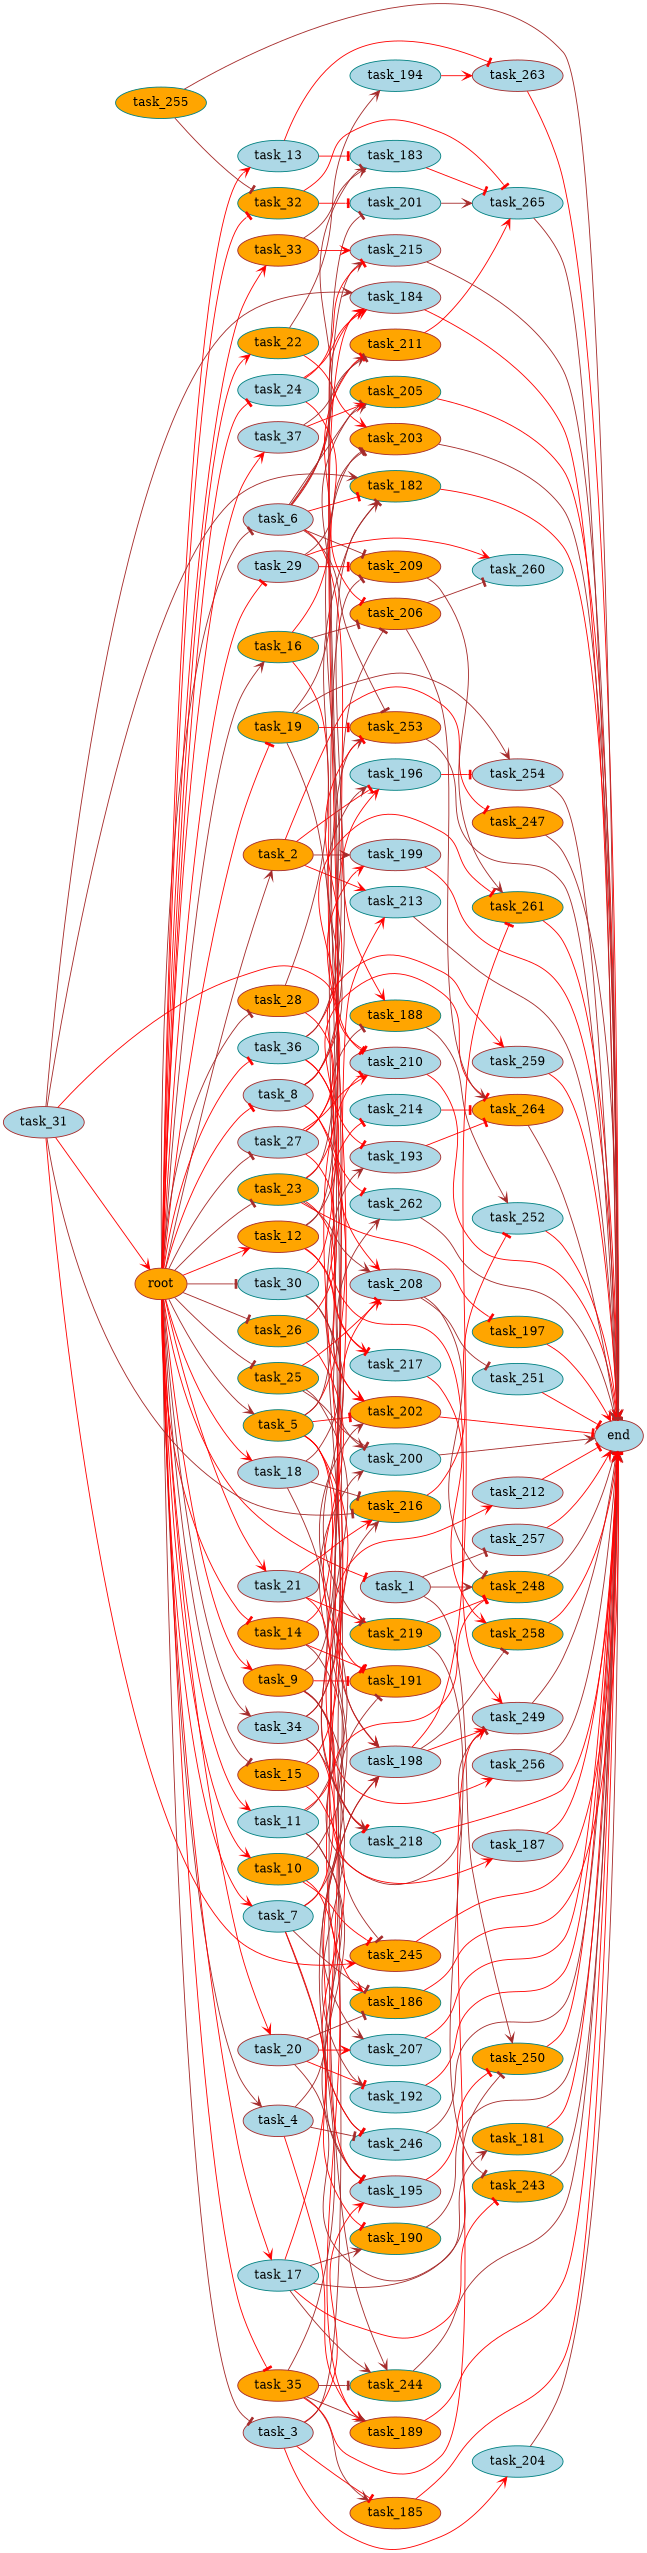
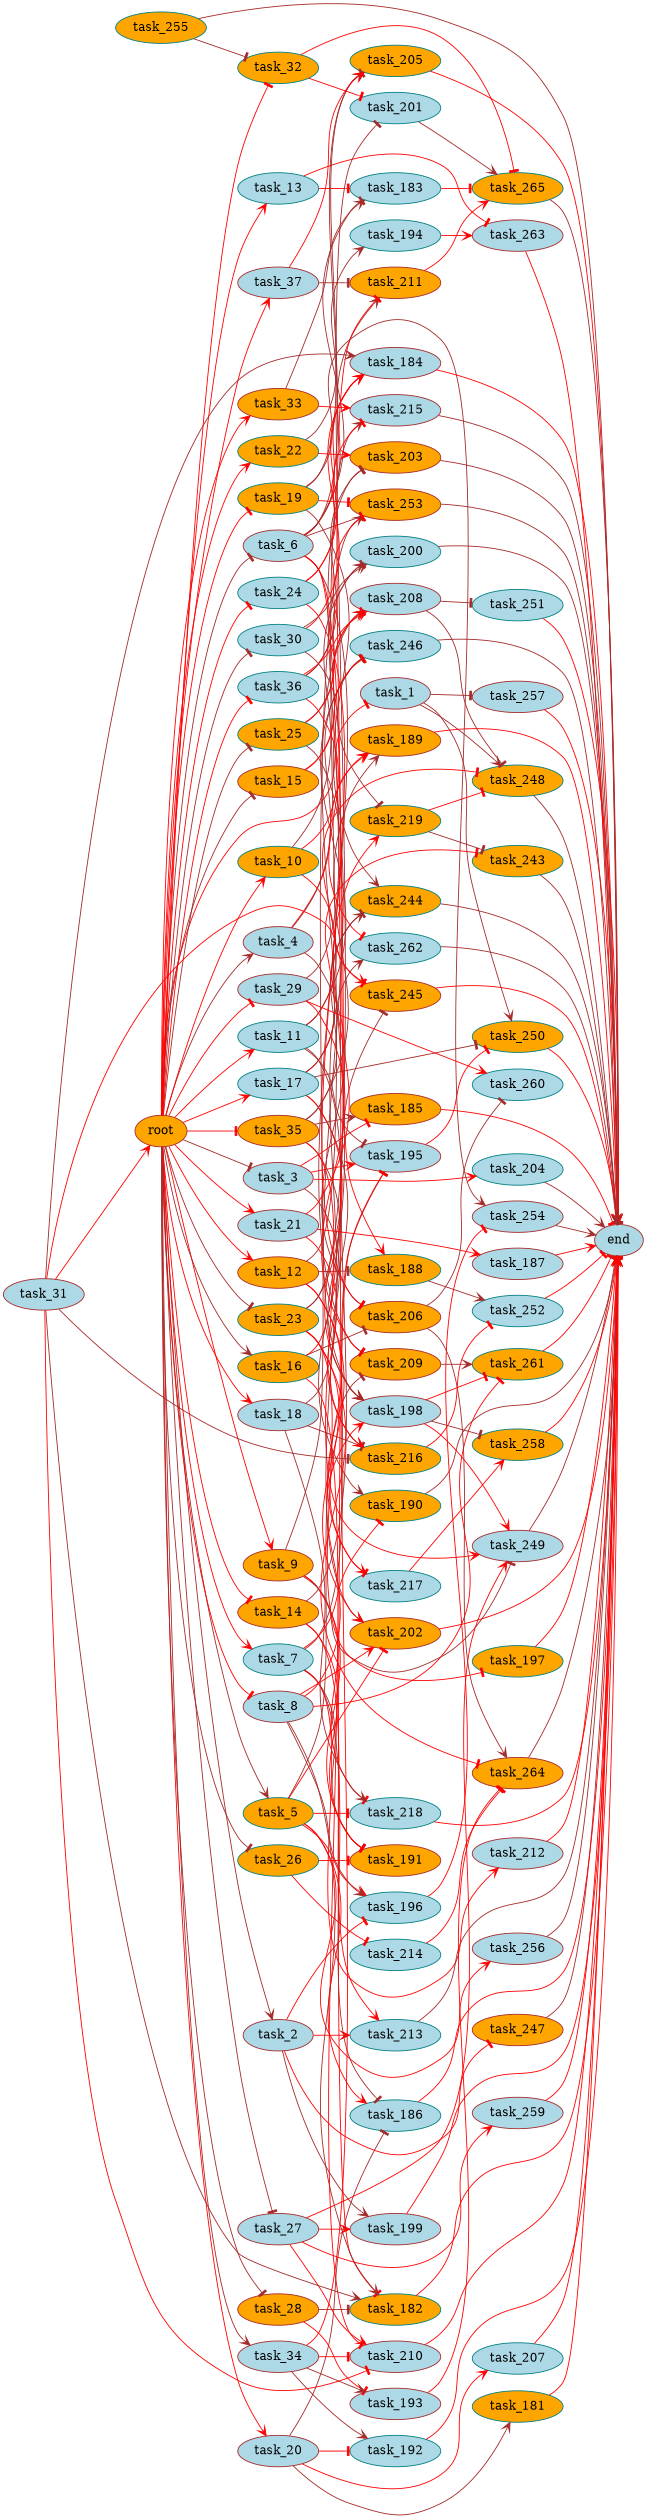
  digraph {
    rankdir=LR
    node [color=brown fillcolor=lightblue style=filled]
    edge [arrowhead=tee color=red]
    root [fillcolor=orange]
    task_1
-   task_2 [fillcolor=orange]
+   task_2
    task_3
    task_4
    task_5 [color=teal fillcolor=orange]
    task_6
    task_7 [color=teal]
    task_8
    task_9 [fillcolor=orange]
    task_10 [color=teal fillcolor=orange]
    task_11 [color=teal]
    task_12 [fillcolor=orange]
    task_13 [color=teal]
    task_14 [fillcolor=orange]
    task_15 [fillcolor=orange]
    task_16 [color=teal fillcolor=orange]
    task_17 [color=teal]
    task_18
    task_19 [color=teal fillcolor=orange]
    task_20
    task_21
    task_22 [color=teal fillcolor=orange]
    task_23 [color=teal fillcolor=orange]
    task_24 [color=teal]
    task_25 [color=teal fillcolor=orange]
    task_26 [color=teal fillcolor=orange]
    task_27
    task_28 [fillcolor=orange]
    task_29
    task_30 [color=teal]
    task_32 [color=teal fillcolor=orange]
    task_33 [fillcolor=orange]
    task_34
    task_35 [fillcolor=orange]
    task_36 [color=teal]
    task_37
    task_248 [color=teal fillcolor=orange]
    task_250 [color=teal fillcolor=orange]
    task_257
    task_247 [fillcolor=orange]
    task_196 [color=teal]
    task_199
    task_213 [color=teal]
    task_185 [fillcolor=orange]
    task_195
    task_204 [color=teal]
    task_216 [color=teal fillcolor=orange]
    task_189 [fillcolor=orange]
    task_206 [fillcolor=orange]
    task_246 [color=teal]
-   task_186 [color=teal fillcolor=orange]
+   task_186 [color=teal]
    task_202 [fillcolor=orange]
    task_209 [fillcolor=orange]
    task_218 [color=teal]
    task_256
    task_182 [color=teal fillcolor=orange]
    task_183 [color=teal]
    task_184
    task_188 [color=teal fillcolor=orange]
    task_205 [color=teal fillcolor=orange]
    task_211 [fillcolor=orange]
    task_253 [fillcolor=orange]
    task_190 [color=teal fillcolor=orange]
    task_191 [fillcolor=orange]
    task_212
    task_198
    task_261 [color=teal fillcolor=orange]
    task_207 [color=teal]
    task_249
    task_200 [color=teal]
    task_245 [fillcolor=orange]
    task_215
    task_217 [color=teal]
    task_263
    task_208
    task_210
    task_243 [color=teal fillcolor=orange]
    task_244 [color=teal fillcolor=orange]
    task_262 [color=teal]
    task_254
    task_181 [color=teal fillcolor=orange]
    task_192 [color=teal]
    task_187
    task_219 [color=teal fillcolor=orange]
    task_194 [color=teal]
    task_203 [fillcolor=orange]
    task_197 [color=teal fillcolor=orange]
    task_201 [color=teal]
    task_264 [fillcolor=orange]
    task_214 [color=teal]
    task_259
    task_193
    task_260 [color=teal]
    task_31
-   task_265 [color=teal]
+   task_265 [color=teal fillcolor=orange]
    end
    task_252 [color=teal]
    task_258 [color=teal fillcolor=orange]
    task_251 [color=teal]
    task_255 [color=teal fillcolor=orange]
    root -> task_1
    root -> task_2 [arrowhead=vee color=brown]
    root -> task_3 [color=brown]
    root -> task_4 [arrowhead=vee color=brown]
    root -> task_5 [arrowhead=vee color=brown]
    root -> task_6 [color=brown]
    root -> task_7 [arrowhead=vee]
    root -> task_8
    root -> task_9 [arrowhead=vee]
    root -> task_10 [arrowhead=vee]
    root -> task_11 [arrowhead=vee]
    root -> task_12 [arrowhead=vee]
    root -> task_13 [arrowhead=vee]
    root -> task_14
    root -> task_15 [color=brown]
    root -> task_16 [arrowhead=vee color=brown]
    root -> task_17 [arrowhead=vee]
    root -> task_18 [arrowhead=vee]
    root -> task_19
    root -> task_20 [arrowhead=vee]
    root -> task_21 [arrowhead=vee]
    root -> task_22 [arrowhead=vee]
    root -> task_23 [color=brown]
    root -> task_24
    root -> task_25 [color=brown]
    root -> task_26 [color=brown]
    root -> task_27 [color=brown]
    root -> task_28 [color=brown]
    root -> task_29
    root -> task_30 [color=brown]
    root -> task_32
    root -> task_33 [arrowhead=vee]
    root -> task_34 [arrowhead=vee color=brown]
    root -> task_35
    root -> task_36
    root -> task_37 [arrowhead=vee]
    task_1 -> task_248 [arrowhead=vee color=brown]
    task_1 -> task_250 [arrowhead=vee color=brown]
    task_1 -> task_257 [color=brown]
    task_2 -> task_247
    task_2 -> task_196
    task_2 -> task_199 [arrowhead=vee color=brown]
    task_2 -> task_213 [arrowhead=vee]
    task_3 -> task_185
    task_3 -> task_195 [arrowhead=vee]
    task_3 -> task_204 [arrowhead=vee]
    task_3 -> task_216 [arrowhead=vee color=brown]
    task_4 -> task_189 [arrowhead=vee]
    task_4 -> task_206 [color=brown]
    task_4 -> task_246 [color=brown]
    task_5 -> task_196 [arrowhead=vee]
    task_5 -> task_186 [arrowhead=vee]
    task_5 -> task_202
    task_5 -> task_209 [color=brown]
    task_5 -> task_218
    task_5 -> task_256 [arrowhead=vee]
    task_6 -> task_209 [color=brown]
    task_6 -> task_182
    task_6 -> task_183 [color=brown]
    task_6 -> task_184 [arrowhead=vee]
    task_6 -> task_188 [arrowhead=vee]
    task_6 -> task_205 [arrowhead=vee color=brown]
    task_6 -> task_211 [arrowhead=vee color=brown]
    task_6 -> task_253 [color=brown]
    task_7 -> task_195 [color=brown]
    task_7 -> task_186 [color=brown]
    task_7 -> task_190
    task_7 -> task_191 [color=brown]
    task_7 -> task_212 [arrowhead=vee]
    task_8 -> task_196 [arrowhead=vee color=brown]
    task_8 -> task_202 [arrowhead=vee]
    task_8 -> task_182 [arrowhead=vee color=brown]
    task_8 -> task_198 [arrowhead=vee]
    task_8 -> task_261
    task_9 -> task_218
    task_9 -> task_253 [arrowhead=vee color=brown]
    task_9 -> task_191
-   task_9 -> task_207 [arrowhead=vee color=brown]
    task_9 -> task_249 [color=brown]
    task_10 -> task_189 [arrowhead=vee]
    task_10 -> task_200 [arrowhead=vee color=brown]
    task_10 -> task_245
    task_11 -> task_248
    task_11 -> task_195 [color=brown]
    task_11 -> task_246 [color=brown]
    task_11 -> task_202 [arrowhead=vee color=brown]
    task_12 -> task_202 [arrowhead=vee]
    task_12 -> task_188 [color=brown]
    task_12 -> task_215 [arrowhead=vee color=brown]
    task_12 -> task_217
    task_13 -> task_183
    task_13 -> task_263
    task_14 -> task_213 [arrowhead=vee]
    task_14 -> task_191
    task_14 -> task_245 [color=brown]
    task_15 -> task_246
    task_15 -> task_208
    task_16 -> task_206 [color=brown]
    task_16 -> task_211
    task_16 -> task_210
    task_17 -> task_250 [color=brown]
    task_17 -> task_190 [arrowhead=vee color=brown]
    task_17 -> task_198 [arrowhead=vee]
    task_17 -> task_243
    task_17 -> task_244 [arrowhead=vee color=brown]
    task_18 -> task_216 [color=brown]
    task_18 -> task_218 [arrowhead=vee color=brown]
    task_18 -> task_262 [arrowhead=vee color=brown]
    task_19 -> task_205 [color=brown]
    task_19 -> task_253
    task_19 -> task_244 [arrowhead=vee color=brown]
    task_19 -> task_254 [arrowhead=vee color=brown]
    task_20 -> task_186 [color=brown]
    task_20 -> task_207 [arrowhead=vee]
    task_20 -> task_181 [arrowhead=vee color=brown]
    task_20 -> task_192
    task_21 -> task_216 [arrowhead=vee]
    task_21 -> task_187 [arrowhead=vee]
    task_21 -> task_219 [arrowhead=vee]
    task_22 -> task_194 [arrowhead=vee color=brown]
    task_22 -> task_203 [arrowhead=vee]
    task_23 -> task_217 [arrowhead=vee]
    task_23 -> task_208 [arrowhead=vee color=brown]
    task_23 -> task_197
    task_23 -> task_201 [color=brown]
    task_23 -> task_264
    task_24 -> task_206
    task_24 -> task_184 [arrowhead=vee]
    task_24 -> task_215
    task_25 -> task_198 [arrowhead=vee color=brown]
    task_25 -> task_200 [color=brown]
    task_25 -> task_208 [arrowhead=vee]
    task_26 -> task_191
    task_26 -> task_214
    task_27 -> task_199 [arrowhead=vee]
    task_27 -> task_249 [arrowhead=vee]
    task_27 -> task_210 [arrowhead=vee]
    task_27 -> task_259 [arrowhead=vee]
    task_28 -> task_182 [color=brown]
    task_28 -> task_193
    task_29 -> task_209
    task_29 -> task_203 [color=brown]
    task_29 -> task_260 [arrowhead=vee]
    task_30 -> task_184 [arrowhead=vee]
    task_30 -> task_200 [arrowhead=vee color=brown]
    task_30 -> task_219 [color=brown]
    task_32 -> task_201
    task_32 -> task_265
    task_33 -> task_183 [arrowhead=vee color=brown]
    task_33 -> task_215 [arrowhead=vee]
    task_34 -> task_195
    task_34 -> task_210
    task_34 -> task_192 [arrowhead=vee color=brown]
    task_34 -> task_193 [arrowhead=vee color=brown]
    task_35 -> task_185 [arrowhead=vee color=brown]
    task_35 -> task_189 [arrowhead=vee color=brown]
    task_35 -> task_198 [arrowhead=vee color=brown]
    task_35 -> task_249 [arrowhead=vee]
    task_35 -> task_244 [color=brown]
    task_36 -> task_253
    task_36 -> task_208 [arrowhead=vee]
    task_36 -> task_262
    task_36 -> task_203 [color=brown]
    task_37 -> task_205 [arrowhead=vee]
    task_37 -> task_211 [color=brown]
    task_248 -> end [color=brown]
    task_250 -> end [arrowhead=vee]
    task_257 -> end [arrowhead=vee]
    task_247 -> end [arrowhead=vee color=brown]
    task_196 -> task_254
    task_199 -> end
    task_213 -> end [arrowhead=vee color=brown]
    task_185 -> end
    task_195 -> task_250
    task_204 -> end [arrowhead=vee color=brown]
    task_216 -> task_252
    task_189 -> end [arrowhead=vee]
    task_206 -> task_264 [arrowhead=vee color=brown]
    task_206 -> task_260 [color=brown]
    task_246 -> end [color=brown]
    task_186 -> end
    task_202 -> end
    task_209 -> task_261 [arrowhead=vee color=brown]
    task_218 -> end [arrowhead=vee]
    task_256 -> end [color=brown]
    task_182 -> end
    task_183 -> task_265
    task_184 -> end
    task_188 -> task_252 [arrowhead=vee color=brown]
    task_205 -> end
    task_211 -> task_265 [arrowhead=vee]
    task_253 -> end [color=brown]
    task_190 -> end [color=brown]
    task_212 -> end
    task_198 -> task_261
    task_198 -> task_249 [arrowhead=vee]
    task_198 -> task_258 [color=brown]
    task_261 -> end
    task_207 -> end
    task_249 -> end [color=brown]
    task_200 -> end [arrowhead=vee color=brown]
    task_245 -> end
    task_215 -> end [arrowhead=vee color=brown]
    task_217 -> task_258 [arrowhead=vee]
    task_263 -> end [arrowhead=vee]
    task_208 -> task_248 [color=brown]
    task_208 -> task_251 [color=brown]
    task_210 -> end
    task_243 -> end [arrowhead=vee color=brown]
    task_244 -> end [arrowhead=vee color=brown]
    task_262 -> end [arrowhead=vee color=brown]
    task_254 -> end [arrowhead=vee color=brown]
    task_181 -> end
    task_192 -> end
    task_187 -> end [arrowhead=vee]
    task_219 -> task_248
    task_219 -> task_243 [color=brown]
    task_194 -> task_263 [arrowhead=vee]
    task_203 -> end [color=brown]
    task_197 -> end [arrowhead=vee]
    task_201 -> task_265 [arrowhead=vee color=brown]
    task_264 -> end [arrowhead=vee color=brown]
    task_214 -> task_264
    task_259 -> end [arrowhead=vee]
    task_193 -> task_264
    task_31 -> root [arrowhead=vee]
    task_31 -> task_216 [color=brown]
    task_31 -> task_182 [arrowhead=vee color=brown]
    task_31 -> task_184 [arrowhead=vee color=brown]
    task_31 -> task_245 [arrowhead=vee]
    task_31 -> task_210
    task_265 -> end [color=brown]
    task_252 -> end
    task_258 -> end [arrowhead=vee]
    task_251 -> end
    task_255 -> task_32 [color=brown]
    task_255 -> end [color=brown]
  }
